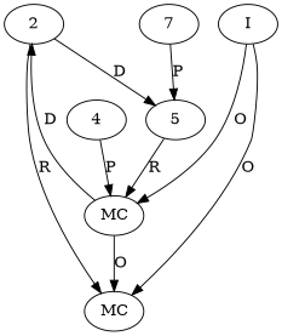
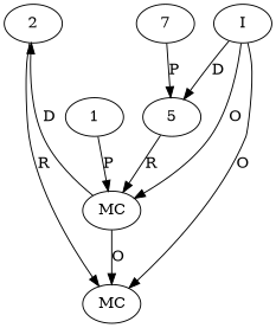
  digraph {
    node [t=HashCodeBuilder]
    n1 [l=259 label=MC s="toHashCode()"]
    2 [n=dummy_]
    n3 [l=259 label=MC s="append()"]
-   4 [n=obj t="int[]"]
+   4 [n=obj t="int[]" label=1]
    5 [n=dummy_]
    n6 [l=259 label=I]
    7 [t=int v=19]
    2 -> n1 [label=R]
    n3 -> n1 [label=O]
    n3 -> 2 [label=D]
    4 -> n3 [label=P]
    5 -> n3 [label=R]
    n6 -> n1 [label=O]
    n6 -> n3 [label=O]
-   2 -> 5 [label=D]
+   n6 -> 5 [label=D]
    7 -> 5 [label=P]
  }
